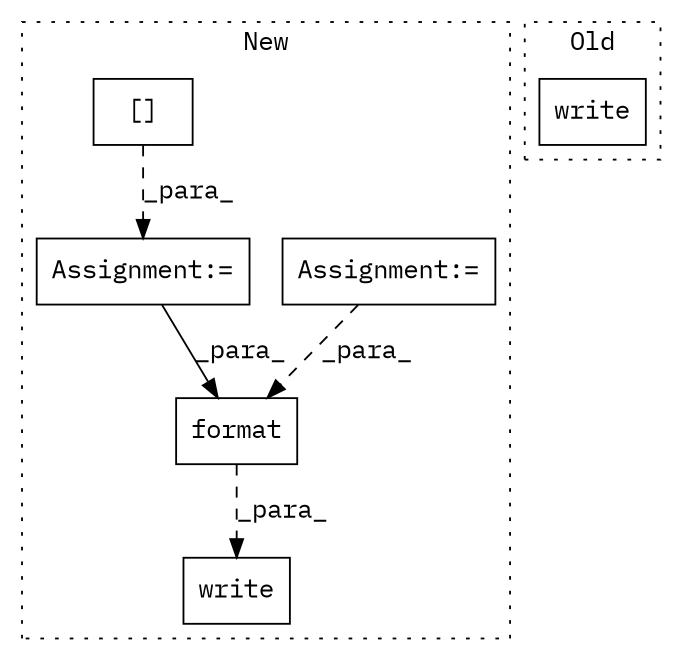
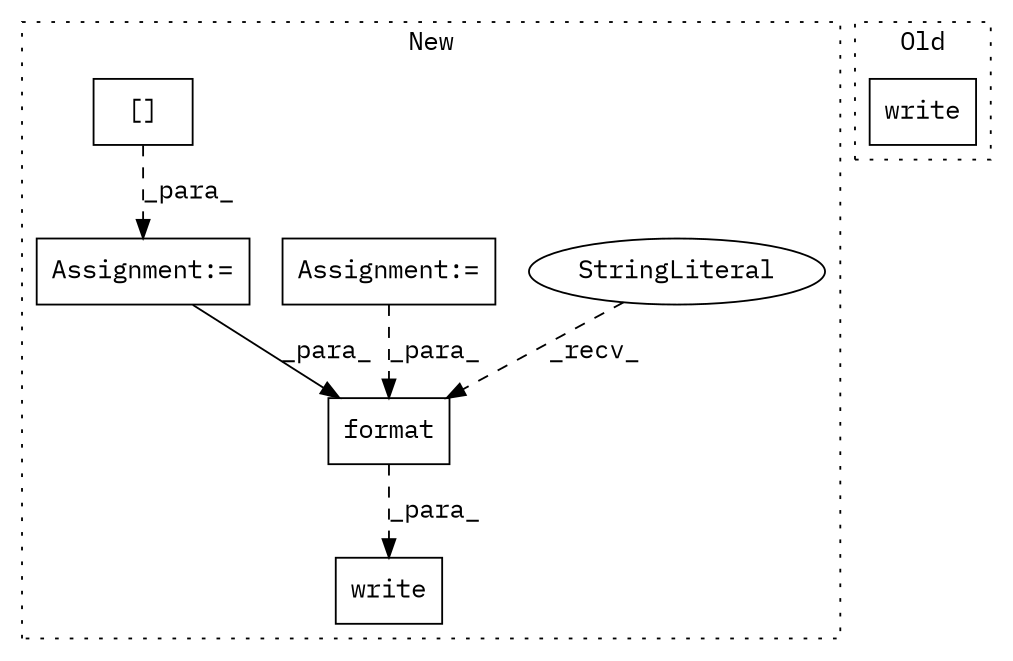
  digraph {
    fontname="IBM Plex Mono"
    node [a=32 l="6,1" shape=box fontname="IBM Plex Mono"]
    edge [style=dashed fontname="IBM Plex Mono"]
    n1 [l="7,1" label=format s="1234,1255"]
+   n2 [a=45 l=48 label=StringLiteral s=1185 shape=ellipse]
    n3 [label=write s="1179,1256"]
    n4 [a=7 l=14 label="Assignment:=" s=1018]
    n5 [a=7 l=1 label="Assignment:=" s=651]
    n6 [a=2 label="[]" s="652,667"]
    n7 [label=write s="540,693"]
    subgraph cluster_1 {
      label=New
      style=dotted
      n1
+     n2
      n3
      n4
      n5
      n6
    }
    subgraph cluster_2 {
      label=Old
      style=dotted
      n7
    }
    n1 -> n3 [label=_para_]
+   n2 -> n1 [label=_recv_]
    n4 -> n1 [label=_para_]
    n5 -> n1 [label=_para_ style=solid]
    n6 -> n5 [label=_para_]
  }
